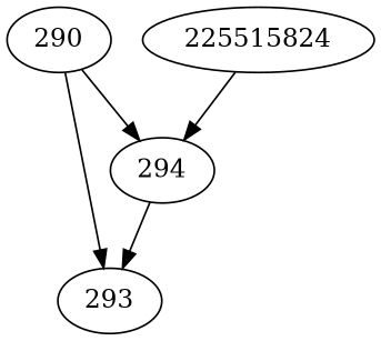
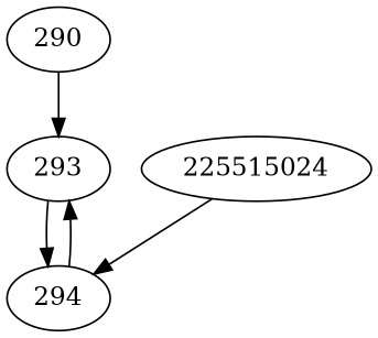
  strict digraph {
    290
    293
    294
-   225515824
+   225515824 [label=225515024]
    290 -> 293
-   290 -> 294
+   293 -> 294
    294 -> 293
    225515824 -> 294
  }
